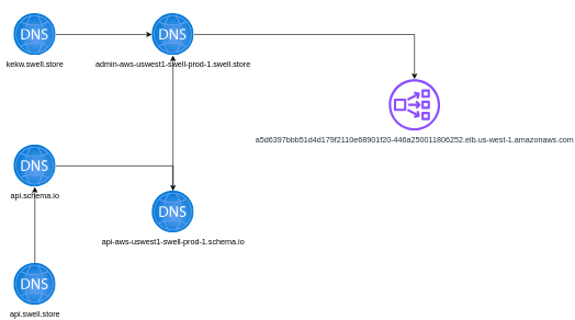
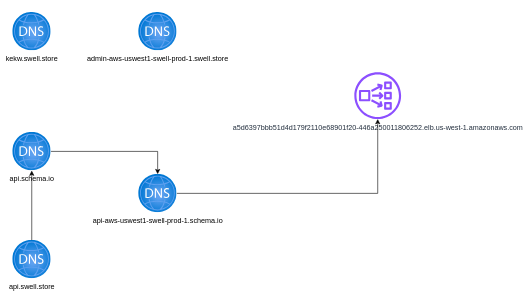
  <mxCell id="0" />
  <mxCell id="1" parent="0" />
- <mxCell id="2" style="edgeStyle=orthogonalEdgeStyle;rounded=0;orthogonalLoop=1;jettySize=auto;html=1;" edge="1" parent="1" source="3" target="5"><mxGeometry relative="1" as="geometry" /></mxCell>
  <mxCell id="3" value="kekw.swell.store" style="image;aspect=fixed;html=1;points=[];align=center;fontSize=12;image=img/lib/azure2/networking/DNS_Zones.svg;" vertex="1" parent="1"><mxGeometry x="20" y="20" width="64" height="64" as="geometry" /></mxCell>
- <mxCell id="4" style="edgeStyle=orthogonalEdgeStyle;rounded=0;orthogonalLoop=1;jettySize=auto;html=1;" edge="1" parent="1" source="5" target="6"><mxGeometry relative="1" as="geometry" /></mxCell>
  <mxCell id="5" value="admin-aws-uswest1-swell-prod-1.swell.store" style="image;aspect=fixed;html=1;points=[];align=center;fontSize=12;image=img/lib/azure2/networking/DNS_Zones.svg;" vertex="1" parent="1"><mxGeometry x="230" y="20" width="64" height="64" as="geometry" /></mxCell>
  <mxCell id="6" value="a5d6397bbb51d4d179f2110e68901f20-446a250011806252.elb.us-west-1.amazonaws.com" style="sketch=0;outlineConnect=0;fontColor=#232F3E;gradientColor=none;fillColor=#8C4FFF;strokeColor=none;dashed=0;verticalLabelPosition=bottom;verticalAlign=top;align=center;html=1;fontSize=12;fontStyle=0;aspect=fixed;pointerEvents=1;shape=mxgraph.aws4.network_load_balancer;" vertex="1" parent="1"><mxGeometry x="590" y="120" width="78" height="78" as="geometry" /></mxCell>
- <mxCell id="7" style="edgeStyle=orthogonalEdgeStyle;rounded=0;orthogonalLoop=1;jettySize=auto;html=1;" edge="1" parent="1" source="8" target="5"><mxGeometry relative="1" as="geometry" /></mxCell>
+ <mxCell id="7" style="edgeStyle=orthogonalEdgeStyle;rounded=0;orthogonalLoop=1;jettySize=auto;html=1;" edge="1" parent="1" source="8" target="6"><mxGeometry relative="1" as="geometry" /></mxCell>
  <mxCell id="8" value="api-aws-uswest1-swell-prod-1.schema.io" style="image;aspect=fixed;html=1;points=[];align=center;fontSize=12;image=img/lib/azure2/networking/DNS_Zones.svg;" vertex="1" parent="1"><mxGeometry x="230" y="290" width="64" height="64" as="geometry" /></mxCell>
  <mxCell id="9" style="edgeStyle=orthogonalEdgeStyle;rounded=0;orthogonalLoop=1;jettySize=auto;html=1;" edge="1" parent="1" source="10" target="8"><mxGeometry relative="1" as="geometry" /></mxCell>
  <mxCell id="10" value="api.schema.io" style="image;aspect=fixed;html=1;points=[];align=center;fontSize=12;image=img/lib/azure2/networking/DNS_Zones.svg;" vertex="1" parent="1"><mxGeometry x="20" y="220" width="64" height="64" as="geometry" /></mxCell>
  <mxCell id="11" value="api.swell.store" style="image;aspect=fixed;html=1;points=[];align=center;fontSize=12;image=img/lib/azure2/networking/DNS_Zones.svg;" vertex="1" parent="1"><mxGeometry x="20" y="400" width="64" height="64" as="geometry" /></mxCell>
  <mxCell id="12" style="edgeStyle=orthogonalEdgeStyle;rounded=0;orthogonalLoop=1;jettySize=auto;html=1;" edge="1" parent="1" source="11" target="10"><mxGeometry relative="1" as="geometry" /></mxCell>
